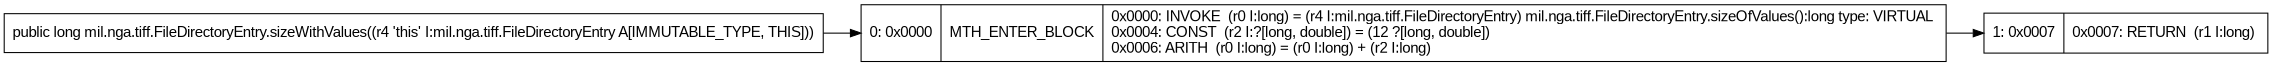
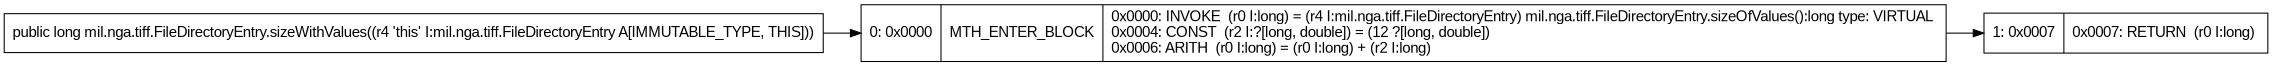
  digraph {
    rankdir=LR
    fontname="Liberation Sans"
    node [shape=record fontname="Liberation Sans"]
    edge [fontname="Liberation Sans"]
    n1 [label="{0\:\ 0x0000|MTH_ENTER_BLOCK\l|0x0000: INVOKE  (r0 I:long) = (r4 I:mil.nga.tiff.FileDirectoryEntry) mil.nga.tiff.FileDirectoryEntry.sizeOfValues():long type: VIRTUAL \l0x0004: CONST  (r2 I:?[long, double]) = (12 ?[long, double]) \l0x0006: ARITH  (r0 I:long) = (r0 I:long) + (r2 I:long) \l}"]
-   n2 [label="{1\:\ 0x0007|0x0007: RETURN  (r1 I:long) \l}"]
+   n2 [label="{1\:\ 0x0007|0x0007: RETURN  (r0 I:long) \l}"]
    n3 [label="{public long mil.nga.tiff.FileDirectoryEntry.sizeWithValues((r4 'this' I:mil.nga.tiff.FileDirectoryEntry A[IMMUTABLE_TYPE, THIS])) }"]
    n1 -> n2
    n3 -> n1
  }
